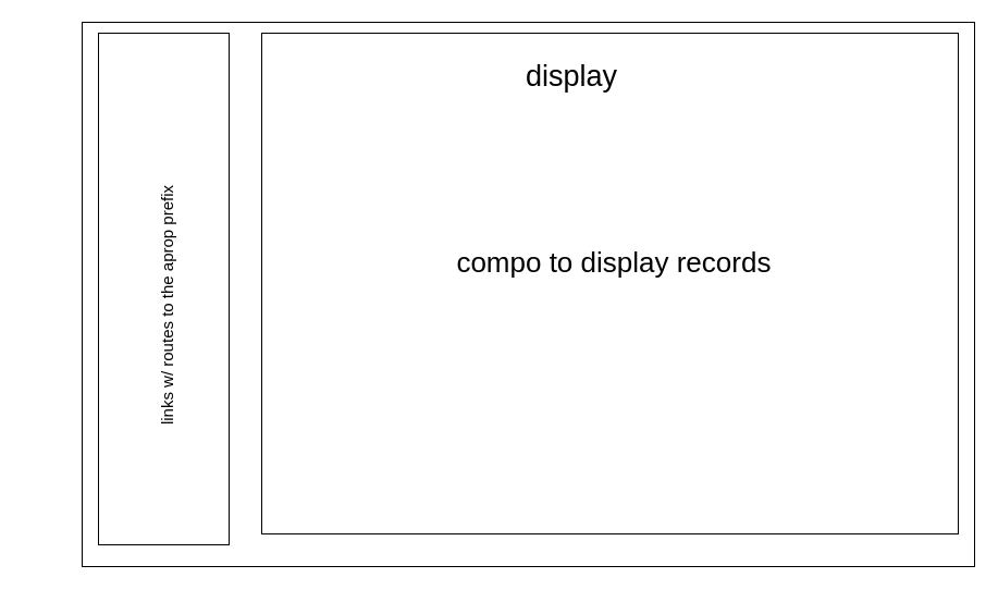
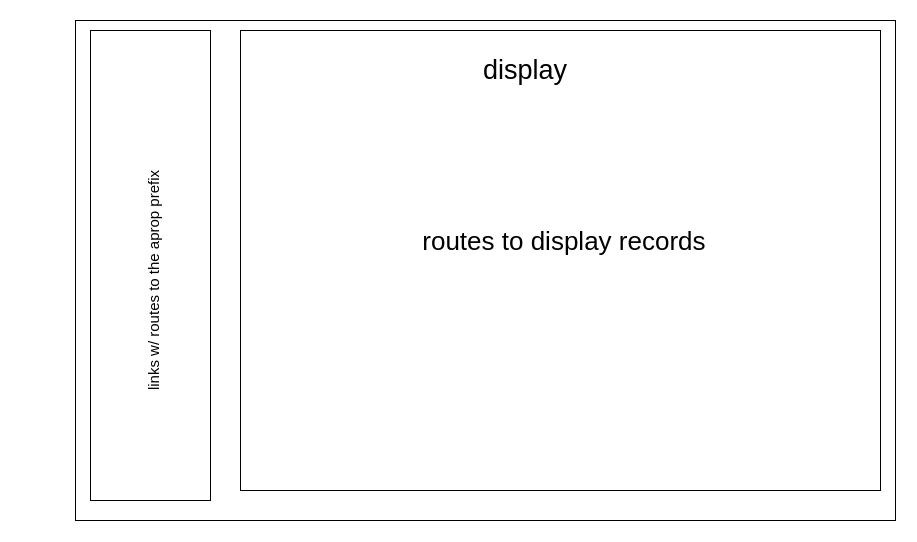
  <mxCell id="0" />
  <mxCell id="1" parent="0" />
  <mxCell id="2" value="" style="rounded=0;whiteSpace=wrap;html=1;" parent="1" vertex="1"><mxGeometry x="75" y="20" width="820" height="500" as="geometry" /></mxCell>
  <mxCell id="3" value="" style="rounded=0;whiteSpace=wrap;html=1;" parent="1" vertex="1"><mxGeometry x="240" y="30" width="640" height="460" as="geometry" /></mxCell>
  <mxCell id="4" value="" style="rounded=0;whiteSpace=wrap;html=1;" parent="1" vertex="1"><mxGeometry x="90" y="30" width="120" height="470" as="geometry" /></mxCell>
- <mxCell id="5" value="&lt;p style=&quot;line-height: 200%; font-size: 26px;&quot;&gt;compo to display records&amp;nbsp;&lt;/p&gt;" style="text;strokeColor=none;align=center;fillColor=none;html=1;verticalAlign=middle;whiteSpace=wrap;rounded=0;" parent="1" vertex="1"><mxGeometry x="390" y="130" width="355" height="220" as="geometry" /></mxCell>
+ <mxCell id="5" value="&lt;p style=&quot;line-height: 200%; font-size: 26px;&quot;&gt;routes to display records&amp;nbsp;&lt;/p&gt;" style="text;strokeColor=none;align=center;fillColor=none;html=1;verticalAlign=middle;whiteSpace=wrap;rounded=0;" parent="1" vertex="1"><mxGeometry x="390" y="130" width="355" height="220" as="geometry" /></mxCell>
  <mxCell id="6" value="&lt;font style=&quot;font-size: 15px;&quot;&gt;links w/ routes to the aprop prefix&lt;/font&gt;" style="text;strokeColor=none;align=center;fillColor=none;html=1;verticalAlign=middle;whiteSpace=wrap;rounded=0;fontSize=26;rotation=-90;" parent="1" vertex="1"><mxGeometry x="20" y="260" width="260" height="40" as="geometry" /></mxCell>
  <mxCell id="7" value="&lt;font style=&quot;font-size: 27px;&quot;&gt;display&lt;/font&gt;" style="text;strokeColor=none;align=center;fillColor=none;html=1;verticalAlign=middle;whiteSpace=wrap;rounded=0;fontSize=15;" parent="1" vertex="1"><mxGeometry x="440" y="40" width="170" height="60" as="geometry" /></mxCell>
